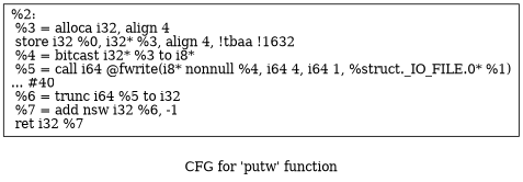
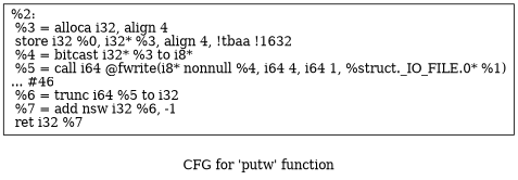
  digraph {
    label="CFG for 'putw' function"
-   n1 [label="{%2:\l  %3 = alloca i32, align 4\l  store i32 %0, i32* %3, align 4, !tbaa !1632\l  %4 = bitcast i32* %3 to i8*\l  %5 = call i64 @fwrite(i8* nonnull %4, i64 4, i64 1, %struct._IO_FILE.0* %1)\l... #40\l  %6 = trunc i64 %5 to i32\l  %7 = add nsw i32 %6, -1\l  ret i32 %7\l}" shape=record]
+   n1 [label="{%2:\l  %3 = alloca i32, align 4\l  store i32 %0, i32* %3, align 4, !tbaa !1632\l  %4 = bitcast i32* %3 to i8*\l  %5 = call i64 @fwrite(i8* nonnull %4, i64 4, i64 1, %struct._IO_FILE.0* %1)\l... #46\l  %6 = trunc i64 %5 to i32\l  %7 = add nsw i32 %6, -1\l  ret i32 %7\l}" shape=record]
  }
